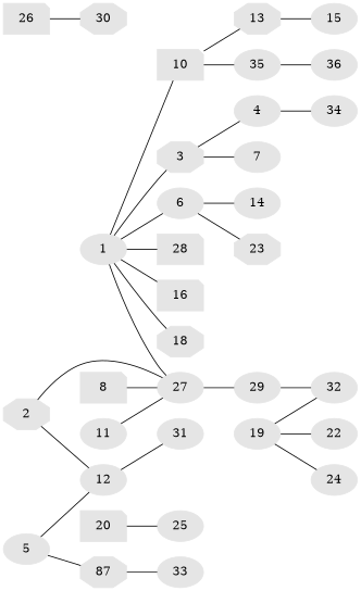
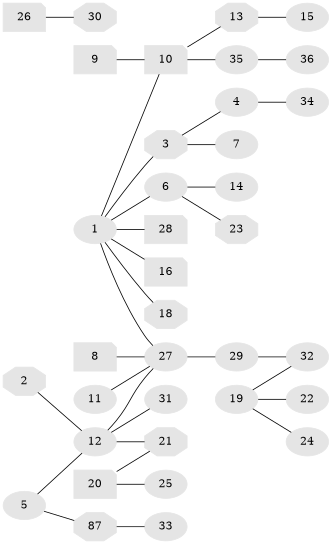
  graph {
    rankdir=LR
    node [color=gray90 shape=ellipse style=filled]
    edge [weight=1.0]
    3 [shape=octagon]
    1
    6
    10 [shape=note]
    16 [shape=note]
    18 [shape=octagon]
    27
    28 [shape=note]
    4
    7
    14
    23 [shape=octagon]
    13 [shape=octagon]
    35
    26 [shape=note]
    30 [shape=octagon]
    29
    2 [shape=octagon]
    12
+   21 [shape=octagon]
    31
    34
    5
    n24 [label=87 shape=octagon]
    33
    8 [shape=note]
+   9 [shape=note]
    15
    36
    11
    19
    22
    24
    32
    20 [shape=note]
    25
    3 -- 4
    3 -- 7
    1 -- 3
    1 -- 6
    1 -- 10
    1 -- 16
    1 -- 18
    1 -- 27
    1 -- 28
    6 -- 14
    6 -- 23
    10 -- 13
    10 -- 35
    27 -- 29
    4 -- 34
    13 -- 15
    35 -- 36
    26 -- 30
    29 -- 32
    2 -- 12
-   2 -- 27
+   12 -- 27
+   12 -- 21
    12 -- 31
    5 -- 12
    5 -- n24
    n24 -- 33
    8 -- 27
+   9 -- 10
    11 -- 27
    19 -- 22
    19 -- 24
    19 -- 32
+   20 -- 21
    20 -- 25
  }
